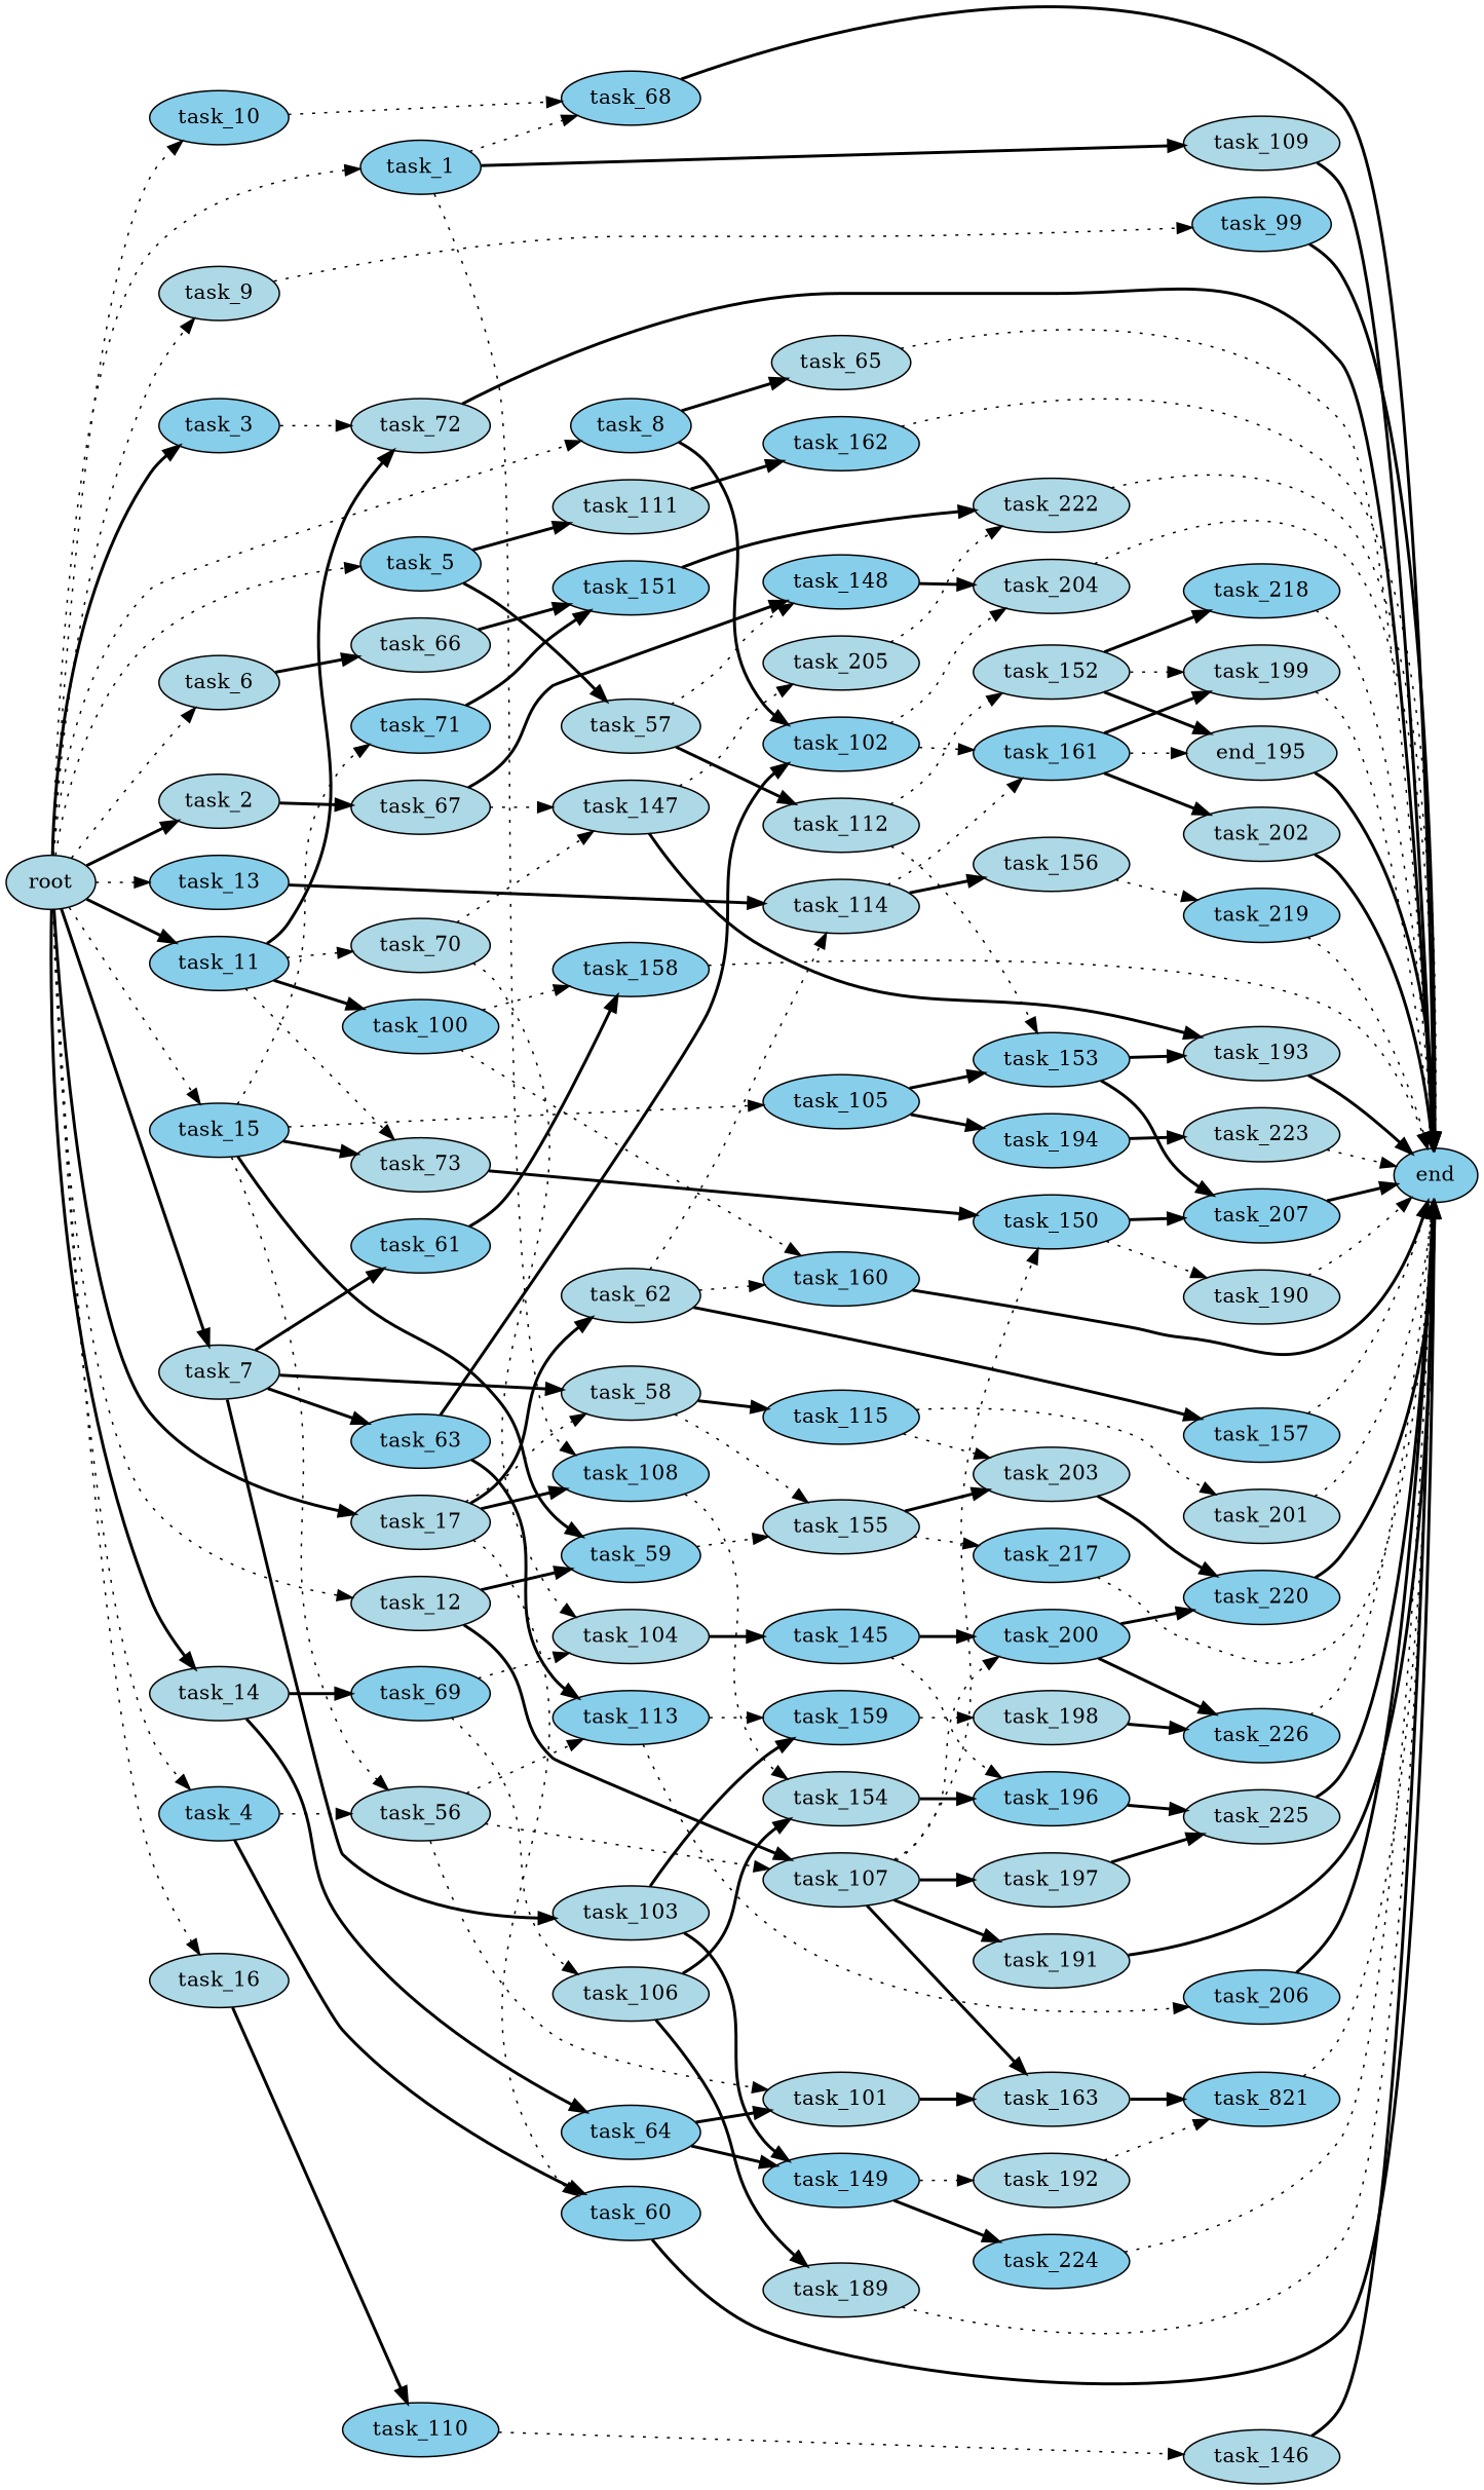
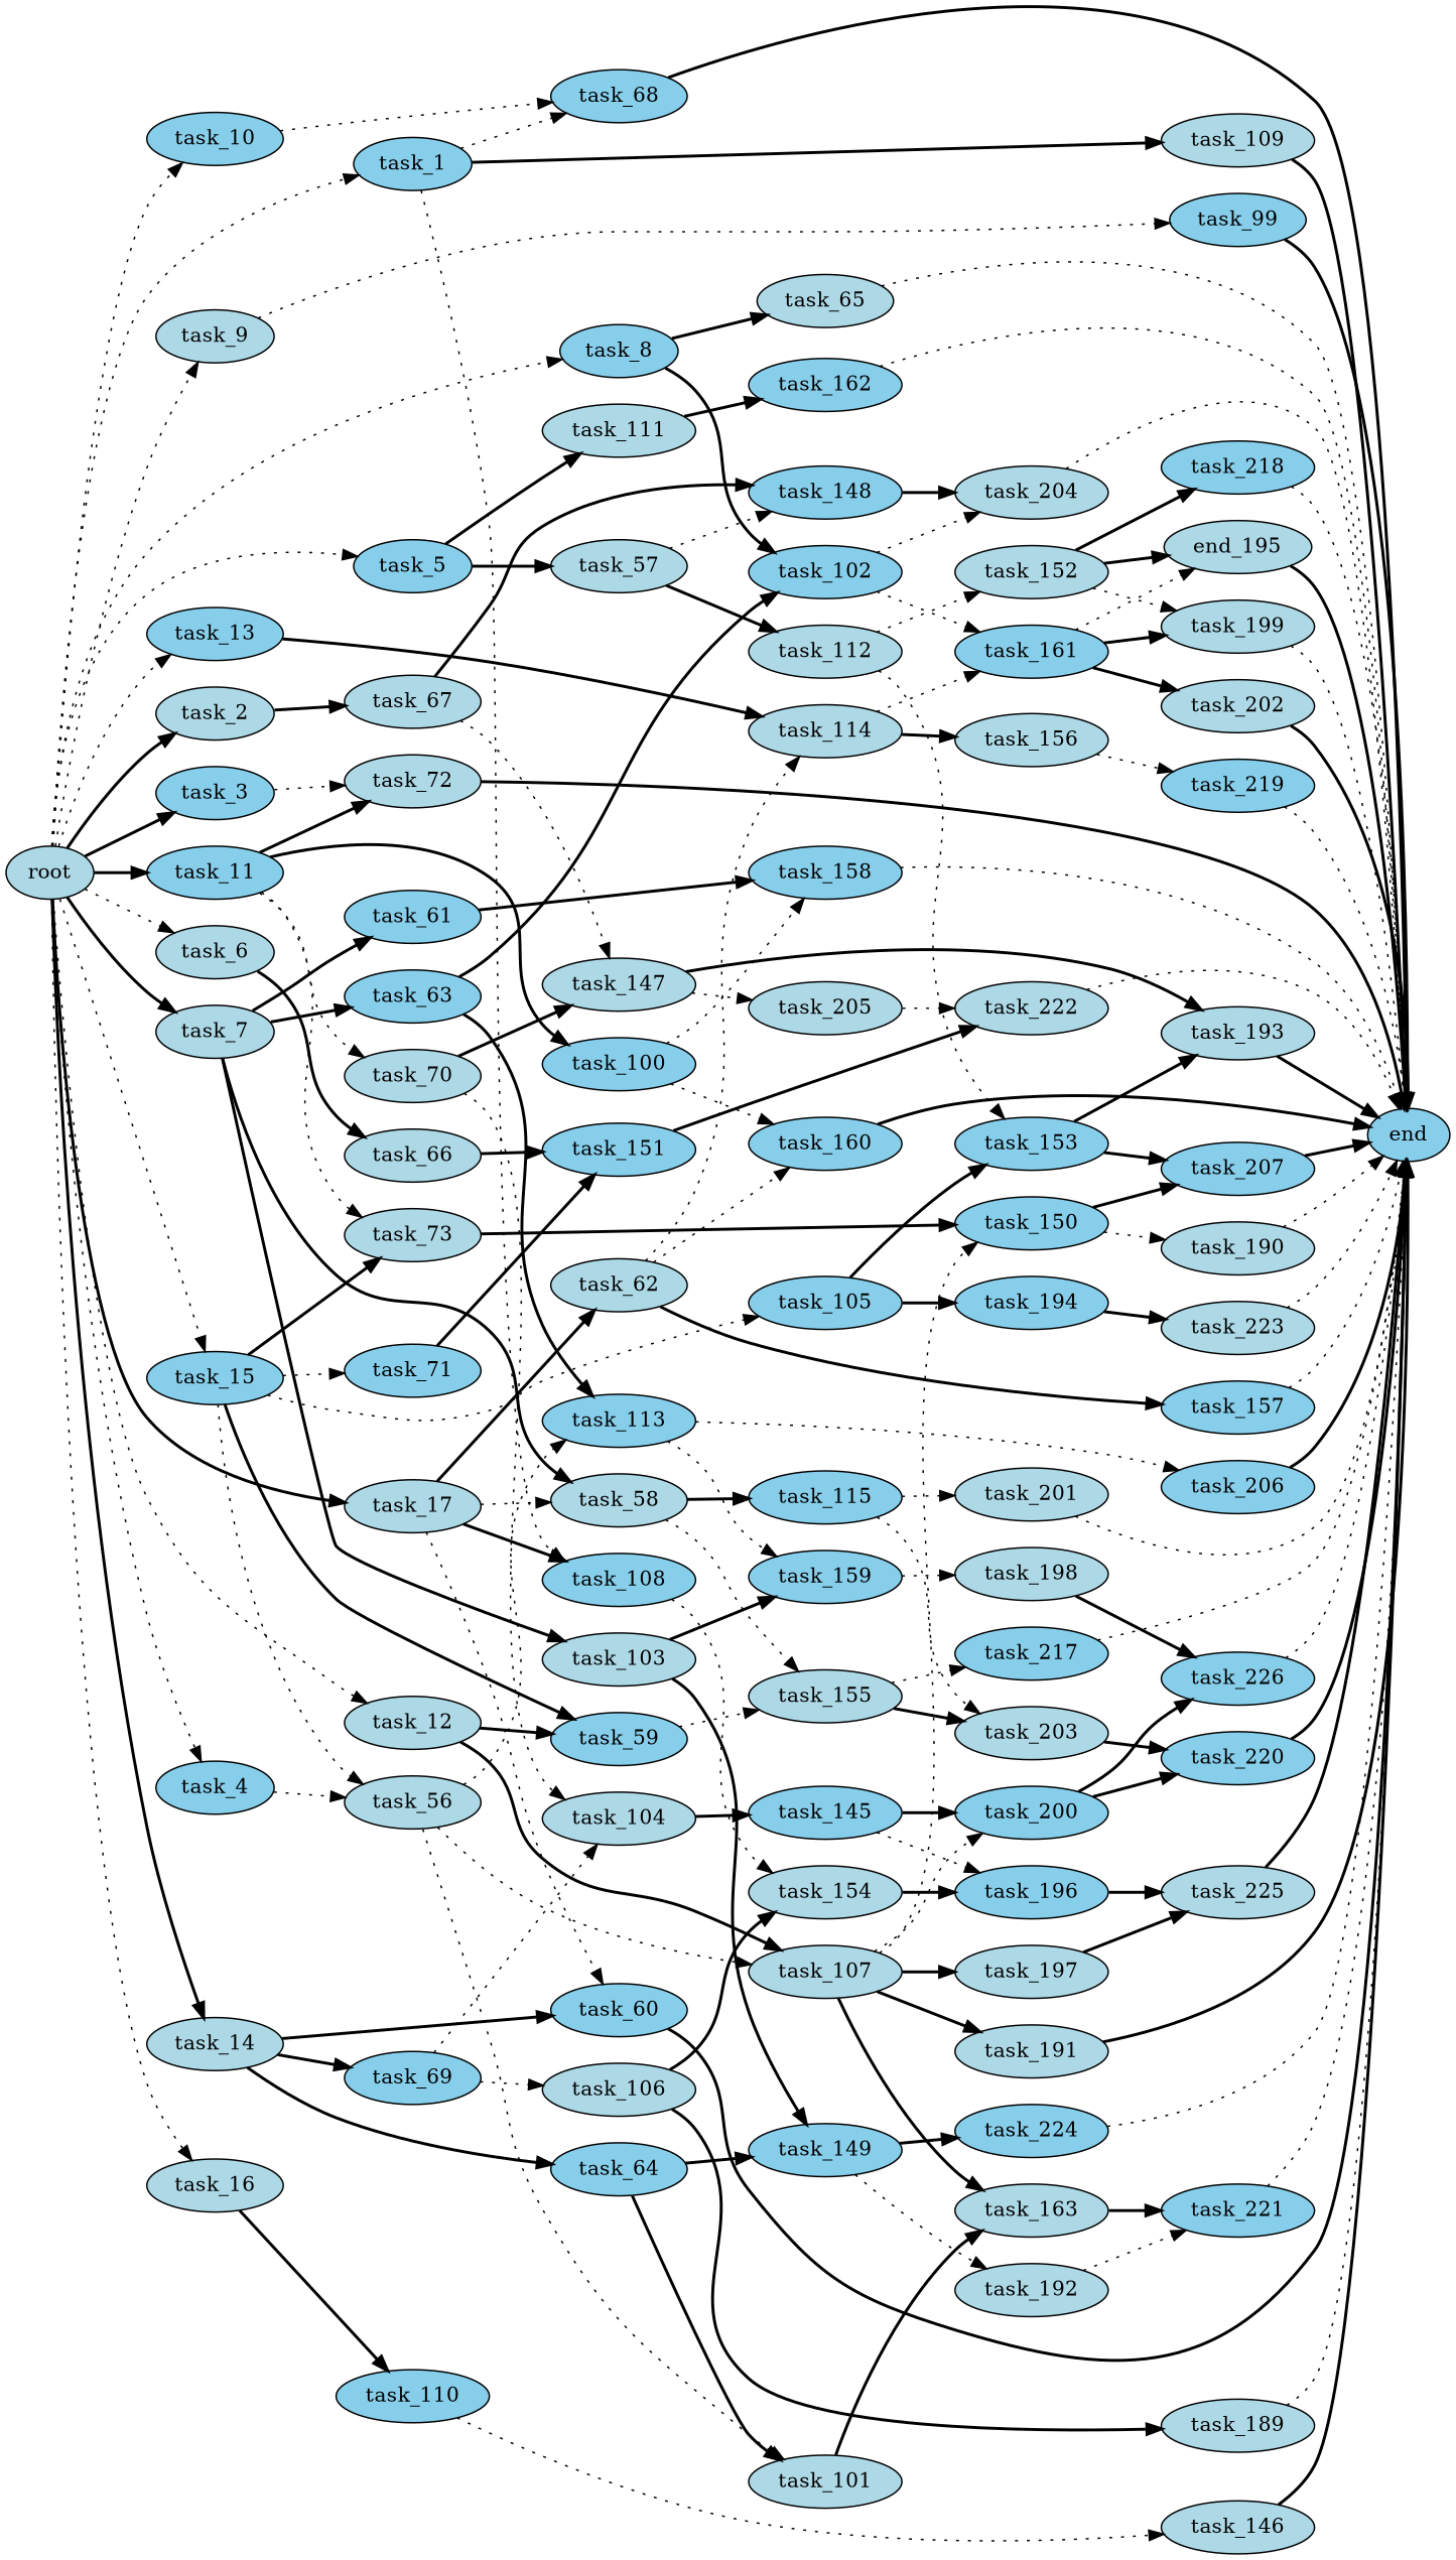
  digraph {
    fontname="DejaVu Serif"
    rankdir=LR
    node [fillcolor=lightblue fontname="DejaVu Serif" style=filled]
    edge [fontname="DejaVu Serif" style=bold]
    task_1 [fillcolor=skyblue]
    root
    task_2
    task_3 [fillcolor=skyblue]
    task_4 [fillcolor=skyblue]
    task_5 [fillcolor=skyblue]
    task_6
    task_7
    task_8 [fillcolor=skyblue]
    task_9
    task_10 [fillcolor=skyblue]
    task_11 [fillcolor=skyblue]
    task_12
    task_13 [fillcolor=skyblue]
    task_14
    task_15 [fillcolor=skyblue]
    task_16
    task_17
    task_68 [fillcolor=skyblue]
    task_108 [fillcolor=skyblue]
    task_109
    task_67
    task_72
    task_56
    task_60 [fillcolor=skyblue]
    task_57
    task_111
    task_66
    task_58
    task_61 [fillcolor=skyblue]
    task_63 [fillcolor=skyblue]
    task_103
    task_65
    task_102 [fillcolor=skyblue]
    task_99 [fillcolor=skyblue]
    task_70
    task_73
    task_100 [fillcolor=skyblue]
    task_59 [fillcolor=skyblue]
    task_107
    task_114
    task_64 [fillcolor=skyblue]
    task_69 [fillcolor=skyblue]
    task_71 [fillcolor=skyblue]
    task_105 [fillcolor=skyblue]
    task_110 [fillcolor=skyblue]
    task_62
    end [fillcolor=skyblue]
    task_154
    task_148 [fillcolor=skyblue]
    task_147
    task_101
    task_113 [fillcolor=skyblue]
    task_112
    task_162 [fillcolor=skyblue]
    task_151 [fillcolor=skyblue]
    task_115 [fillcolor=skyblue]
    task_155
    task_158 [fillcolor=skyblue]
    task_149 [fillcolor=skyblue]
    task_159 [fillcolor=skyblue]
    task_161 [fillcolor=skyblue]
    task_204
    task_104
    task_150 [fillcolor=skyblue]
    task_160 [fillcolor=skyblue]
    task_163
    task_191
    task_197
    task_200 [fillcolor=skyblue]
    task_156
    task_106
    task_153 [fillcolor=skyblue]
    task_194 [fillcolor=skyblue]
    task_146
    task_157 [fillcolor=skyblue]
    task_206 [fillcolor=skyblue]
    task_152
    task_201
    task_203
    task_217 [fillcolor=skyblue]
    task_192
    task_224 [fillcolor=skyblue]
    task_222
    task_193
    task_205
    task_145 [fillcolor=skyblue]
    task_189
    task_190
    task_207 [fillcolor=skyblue]
-   task_221 [fillcolor=skyblue label=task_821]
+   task_221 [fillcolor=skyblue]
    n92 [label=end_195]
    task_199
    task_202
    task_198
    task_196 [fillcolor=skyblue]
    task_223
    task_225
    task_226 [fillcolor=skyblue]
    task_220 [fillcolor=skyblue]
    task_218 [fillcolor=skyblue]
    task_219 [fillcolor=skyblue]
    task_1 -> task_68 [style=dotted]
    task_1 -> task_108 [style=dotted]
    task_1 -> task_109
    root -> task_1 [style=dotted]
    root -> task_2
    root -> task_3
    root -> task_4 [style=dotted]
    root -> task_5 [style=dotted]
    root -> task_6 [style=dotted]
    root -> task_7
    root -> task_8 [style=dotted]
    root -> task_9 [style=dotted]
    root -> task_10 [style=dotted]
    root -> task_11
    root -> task_12 [style=dotted]
    root -> task_13 [style=dotted]
    root -> task_14
    root -> task_15 [style=dotted]
    root -> task_16 [style=dotted]
    root -> task_17
    task_2 -> task_67
    task_3 -> task_72 [style=dotted]
    task_4 -> task_56 [style=dotted]
-   task_4 -> task_60
+   task_14 -> task_60
    task_5 -> task_57
    task_5 -> task_111
    task_6 -> task_66
    task_7 -> task_58
    task_7 -> task_61
    task_7 -> task_63
    task_7 -> task_103
    task_8 -> task_65
    task_8 -> task_102
    task_9 -> task_99 [style=dotted]
    task_10 -> task_68 [style=dotted]
    task_11 -> task_72
    task_11 -> task_70 [style=dotted]
    task_11 -> task_73 [style=dotted]
    task_11 -> task_100
    task_12 -> task_59
    task_12 -> task_107
    task_13 -> task_114
    task_14 -> task_64
    task_14 -> task_69
    task_15 -> task_56 [style=dotted]
    task_15 -> task_73
    task_15 -> task_59
    task_15 -> task_71 [style=dotted]
    task_15 -> task_105 [style=dotted]
    task_16 -> task_110
    task_17 -> task_108
    task_17 -> task_60 [style=dotted]
    task_17 -> task_58 [style=dotted]
    task_17 -> task_62
    task_68 -> end
    task_108 -> task_154 [style=dotted]
    task_109 -> end
    task_67 -> task_148
    task_67 -> task_147 [style=dotted]
    task_72 -> end
    task_56 -> task_107 [style=dotted]
    task_56 -> task_101 [style=dotted]
    task_56 -> task_113 [style=dotted]
    task_60 -> end
    task_57 -> task_148 [style=dotted]
    task_57 -> task_112
    task_111 -> task_162
    task_66 -> task_151
    task_58 -> task_115
    task_58 -> task_155 [style=dotted]
    task_61 -> task_158
    task_63 -> task_102
    task_63 -> task_113
    task_103 -> task_149
    task_103 -> task_159
    task_65 -> end [style=dotted]
    task_102 -> task_161 [style=dotted]
    task_102 -> task_204 [style=dotted]
    task_99 -> end
-   task_70 -> task_147 [style=dotted]
+   task_70 -> task_147
    task_70 -> task_104 [style=dotted]
    task_73 -> task_150
    task_100 -> task_158 [style=dotted]
    task_100 -> task_160 [style=dotted]
    task_59 -> task_155 [style=dotted]
    task_107 -> task_150 [style=dotted]
    task_107 -> task_163
    task_107 -> task_191
    task_107 -> task_197
    task_107 -> task_200 [style=dotted]
    task_114 -> task_161 [style=dotted]
    task_114 -> task_156
    task_64 -> task_101
    task_64 -> task_149
    task_69 -> task_104 [style=dotted]
    task_69 -> task_106 [style=dotted]
    task_71 -> task_151
    task_105 -> task_153
    task_105 -> task_194
    task_110 -> task_146 [style=dotted]
    task_62 -> task_114 [style=dotted]
    task_62 -> task_160 [style=dotted]
    task_62 -> task_157
    task_154 -> task_196
    task_148 -> task_204
    task_147 -> task_193
    task_147 -> task_205 [style=dotted]
    task_101 -> task_163
    task_113 -> task_159 [style=dotted]
    task_113 -> task_206 [style=dotted]
    task_112 -> task_153 [style=dotted]
    task_112 -> task_152 [style=dotted]
    task_162 -> end [style=dotted]
    task_151 -> task_222
    task_115 -> task_201 [style=dotted]
    task_115 -> task_203 [style=dotted]
    task_155 -> task_203
    task_155 -> task_217 [style=dotted]
    task_158 -> end [style=dotted]
    task_149 -> task_192 [style=dotted]
    task_149 -> task_224
    task_159 -> task_198 [style=dotted]
    task_161 -> n92 [style=dotted]
    task_161 -> task_199
    task_161 -> task_202
    task_204 -> end [style=dotted]
    task_104 -> task_145
    task_150 -> task_190 [style=dotted]
    task_150 -> task_207
    task_160 -> end
    task_163 -> task_221
    task_191 -> end
    task_197 -> task_225
    task_200 -> task_226
    task_200 -> task_220
    task_156 -> task_219 [style=dotted]
    task_106 -> task_154
    task_106 -> task_189
    task_153 -> task_193
    task_153 -> task_207
    task_194 -> task_223
    task_146 -> end
    task_157 -> end [style=dotted]
    task_206 -> end
    task_152 -> n92
    task_152 -> task_199 [style=dotted]
    task_152 -> task_218
    task_201 -> end [style=dotted]
    task_203 -> task_220
    task_217 -> end [style=dotted]
    task_192 -> task_221 [style=dotted]
    task_224 -> end [style=dotted]
    task_222 -> end [style=dotted]
    task_193 -> end
    task_205 -> task_222 [style=dotted]
    task_145 -> task_200
    task_145 -> task_196 [style=dotted]
    task_189 -> end [style=dotted]
    task_190 -> end [style=dotted]
    task_207 -> end
    task_221 -> end [style=dotted]
    n92 -> end
    task_199 -> end [style=dotted]
    task_202 -> end
    task_198 -> task_226
    task_196 -> task_225
    task_223 -> end [style=dotted]
    task_225 -> end
    task_226 -> end [style=dotted]
    task_220 -> end
    task_218 -> end [style=dotted]
    task_219 -> end [style=dotted]
  }
